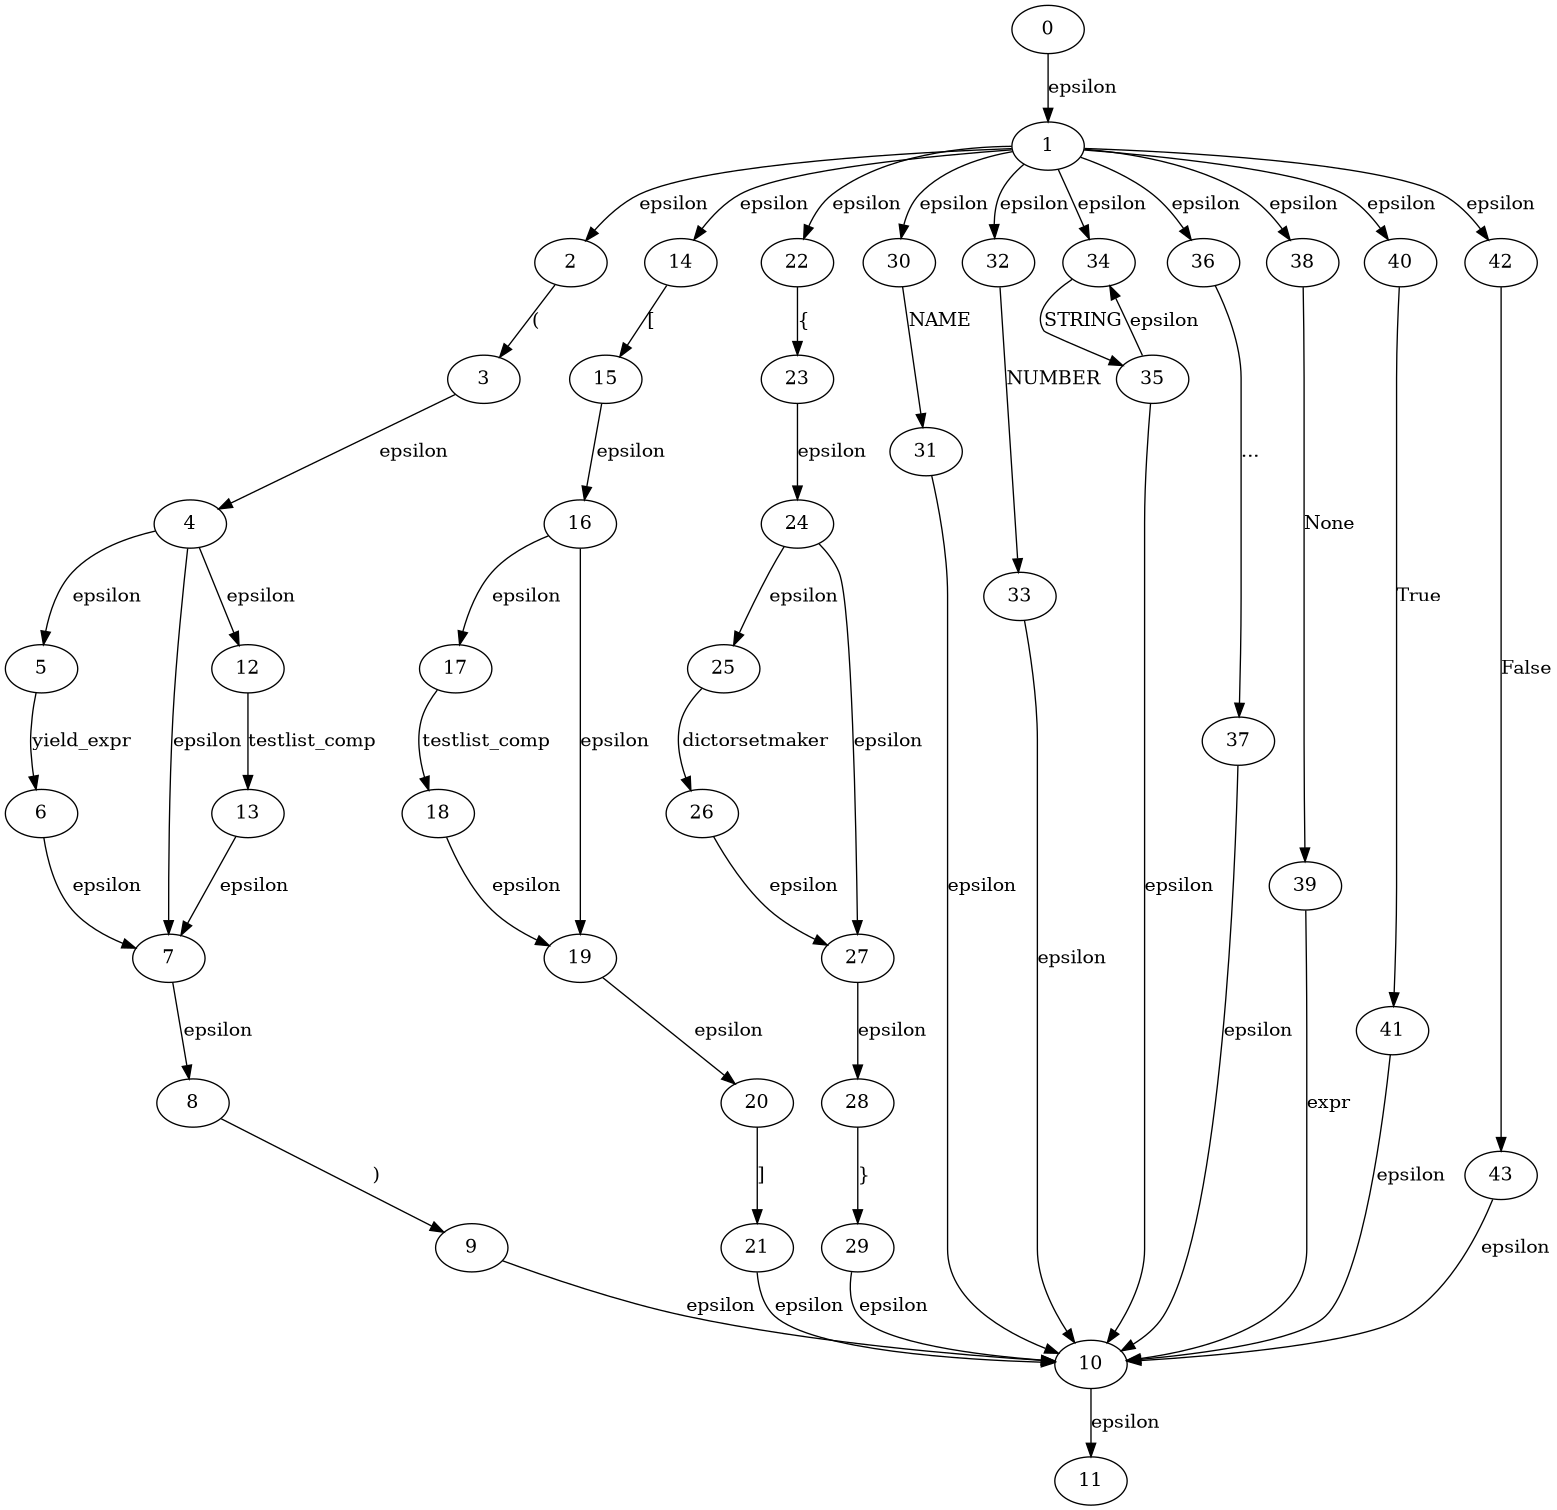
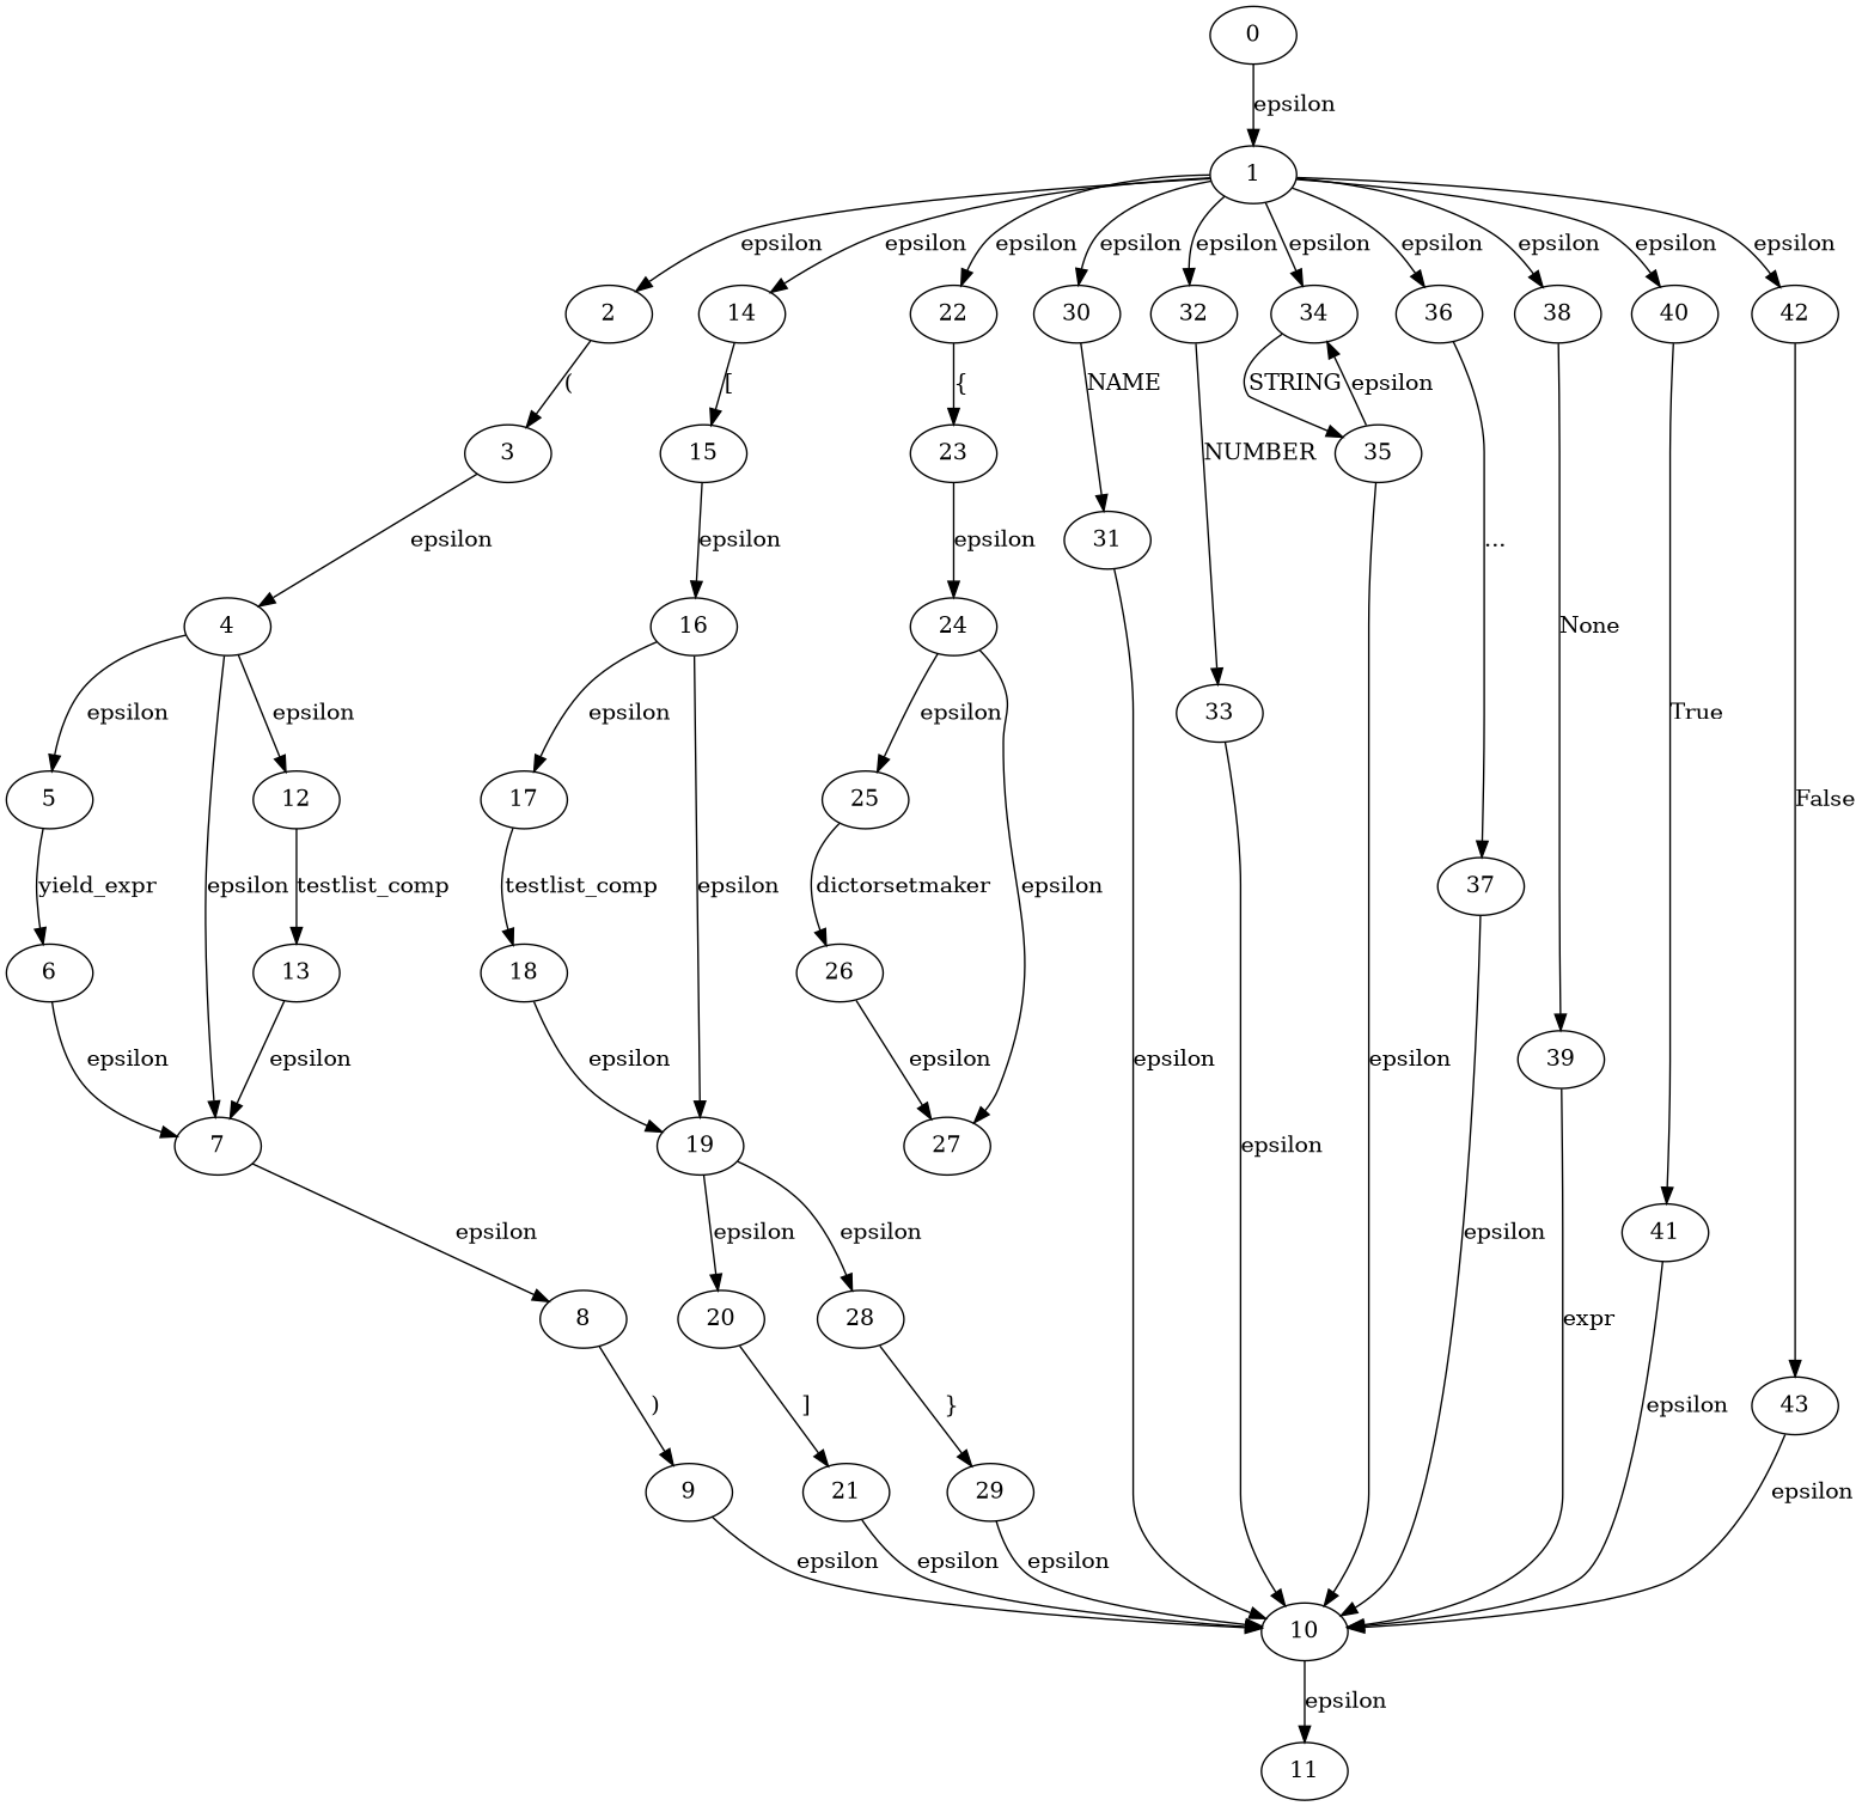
  digraph {
    0
    1
    2
    14
    22
    30
    32
    34
    36
    38
    40
    42
    3
    15
    23
    31
    33
    35
    37
    39
    41
    43
    4
    5
    7
    12
    6
    8
    13
    9
    10
    11
    16
    17
    19
    18
    20
    21
    24
    25
    27
    26
    28
    29
    0 -> 1 [label=epsilon]
    1 -> 2 [label=epsilon]
    1 -> 14 [label=epsilon]
    1 -> 22 [label=epsilon]
    1 -> 30 [label=epsilon]
    1 -> 32 [label=epsilon]
    1 -> 34 [label=epsilon]
    1 -> 36 [label=epsilon]
    1 -> 38 [label=epsilon]
    1 -> 40 [label=epsilon]
    1 -> 42 [label=epsilon]
    2 -> 3 [label="("]
    14 -> 15 [label="["]
    22 -> 23 [label="{"]
    30 -> 31 [label=NAME]
    32 -> 33 [label=NUMBER]
    34 -> 35 [label=STRING]
    36 -> 37 [label="..."]
    38 -> 39 [label=None]
    40 -> 41 [label=True]
    42 -> 43 [label=False]
    3 -> 4 [label=epsilon]
    15 -> 16 [label=epsilon]
    23 -> 24 [label=epsilon]
    31 -> 10 [label=epsilon]
    33 -> 10 [label=epsilon]
    35 -> 34 [label=epsilon]
    35 -> 10 [label=epsilon]
    37 -> 10 [label=epsilon]
    39 -> 10 [label=expr]
    41 -> 10 [label=epsilon]
    43 -> 10 [label=epsilon]
    4 -> 5 [label=epsilon]
    4 -> 7 [label=epsilon]
    4 -> 12 [label=epsilon]
    5 -> 6 [label=yield_expr]
    7 -> 8 [label=epsilon]
    12 -> 13 [label=testlist_comp]
    6 -> 7 [label=epsilon]
    8 -> 9 [label=")"]
    13 -> 7 [label=epsilon]
    9 -> 10 [label=epsilon]
    10 -> 11 [label=epsilon]
    16 -> 17 [label=epsilon]
    16 -> 19 [label=epsilon]
    17 -> 18 [label=testlist_comp]
    19 -> 20 [label=epsilon]
    18 -> 19 [label=epsilon]
    20 -> 21 [label="]"]
    21 -> 10 [label=epsilon]
    24 -> 25 [label=epsilon]
    24 -> 27 [label=epsilon]
    25 -> 26 [label=dictorsetmaker]
-   27 -> 28 [label=epsilon]
+   19 -> 28 [label=epsilon]
    26 -> 27 [label=epsilon]
    28 -> 29 [label="}"]
    29 -> 10 [label=epsilon]
  }
